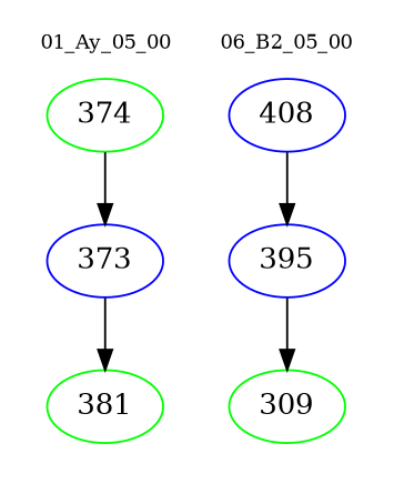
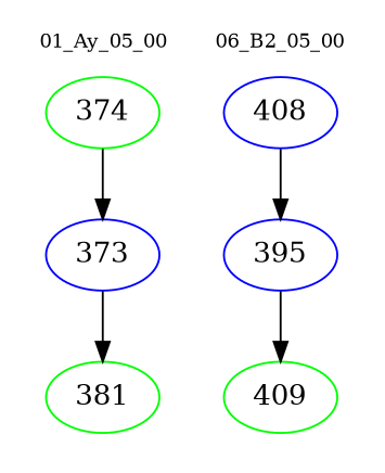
  digraph {
    node [color=green]
    edge [color=black]
    n1 [label=374]
    n2 [color=blue label=373]
    n3 [label=381]
    n4 [color=blue label=408]
    n5 [color=blue label=395]
-   n6 [label=309]
+   n6 [label=409]
    subgraph cluster_1 {
      color=white
      fontsize=10
      label="01_Ay_05_00"
      n1
      n2
      n3
    }
    subgraph cluster_2 {
      color=white
      fontsize=10
      label="06_B2_05_00"
      n4
      n5
      n6
    }
    n1 -> n2
    n2 -> n3
    n4 -> n5
    n5 -> n6
  }
